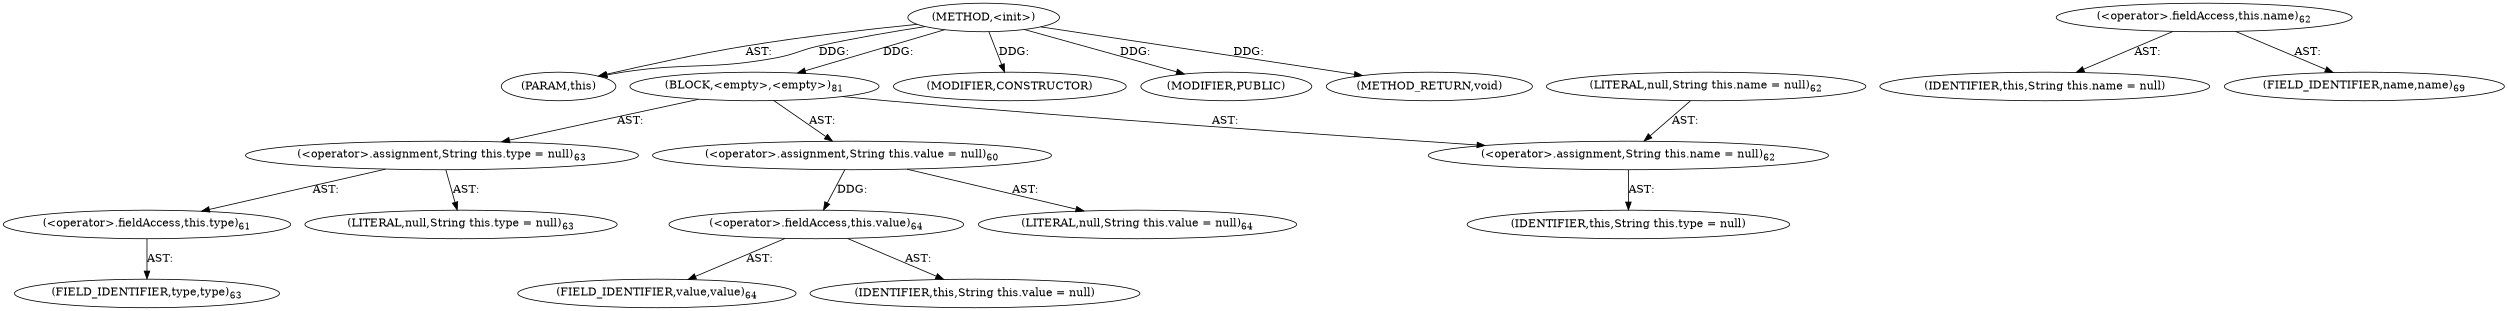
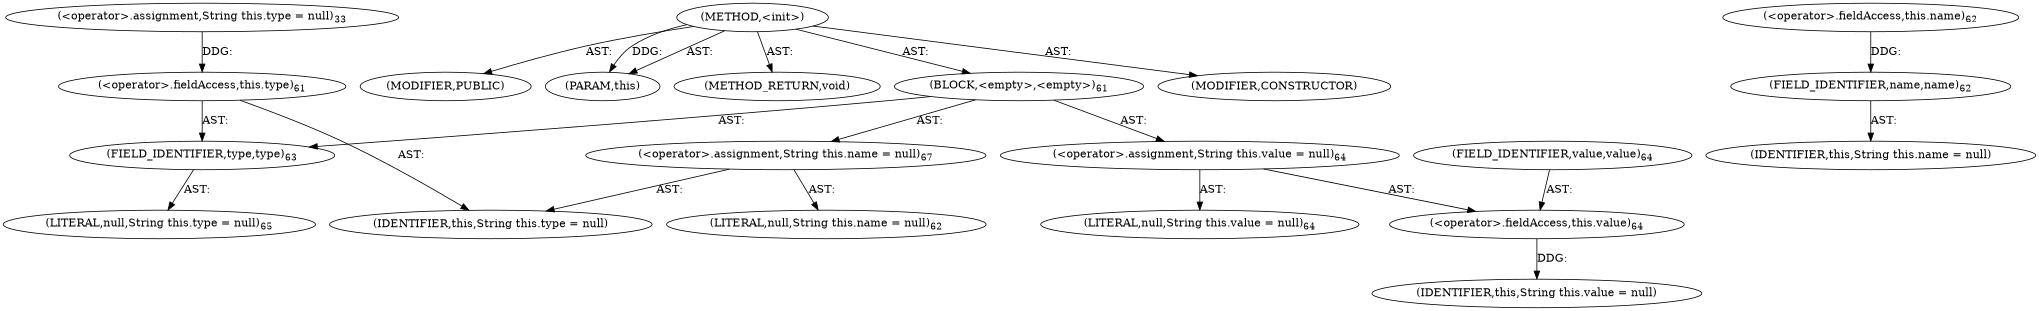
  digraph {
    n1 [label=<(METHOD,&lt;init&gt;)>]
    n2 [label=<(PARAM,this)>]
-   n3 [label=<(BLOCK,&lt;empty&gt;,&lt;empty&gt;)<SUB>81</SUB>>]
+   n3 [label=<(BLOCK,&lt;empty&gt;,&lt;empty&gt;)<SUB>61</SUB>>]
    n4 [label=<(MODIFIER,CONSTRUCTOR)>]
    n5 [label=<(MODIFIER,PUBLIC)>]
    n6 [label=<(METHOD_RETURN,void)>]
-   n7 [label=<(&lt;operator&gt;.assignment,String this.name = null)<SUB>62</SUB>>]
-   n8 [label=<(&lt;operator&gt;.assignment,String this.type = null)<SUB>63</SUB>>]
-   n9 [label=<(&lt;operator&gt;.assignment,String this.value = null)<SUB>60</SUB>>]
+   n7 [label=<(&lt;operator&gt;.assignment,String this.name = null)<SUB>67</SUB>>]
+   n8 [label=<(&lt;operator&gt;.assignment,String this.type = null)<SUB>33</SUB>>]
+   n9 [label=<(&lt;operator&gt;.assignment,String this.value = null)<SUB>64</SUB>>]
    n10 [label=<(LITERAL,null,String this.name = null)<SUB>62</SUB>>]
    n11 [label=<(IDENTIFIER,this,String this.type = null)>]
    n12 [label=<(&lt;operator&gt;.fieldAccess,this.type)<SUB>61</SUB>>]
-   n13 [label=<(LITERAL,null,String this.type = null)<SUB>63</SUB>>]
+   n13 [label=<(LITERAL,null,String this.type = null)<SUB>65</SUB>>]
    n14 [label=<(&lt;operator&gt;.fieldAccess,this.value)<SUB>64</SUB>>]
    n15 [label=<(LITERAL,null,String this.value = null)<SUB>64</SUB>>]
    n16 [label=<(&lt;operator&gt;.fieldAccess,this.name)<SUB>62</SUB>>]
    n17 [label=<(IDENTIFIER,this,String this.name = null)>]
-   n18 [label=<(FIELD_IDENTIFIER,name,name)<SUB>69</SUB>>]
+   n18 [label=<(FIELD_IDENTIFIER,name,name)<SUB>62</SUB>>]
    n19 [label=<(FIELD_IDENTIFIER,type,type)<SUB>63</SUB>>]
    n20 [label=<(IDENTIFIER,this,String this.value = null)>]
    n21 [label=<(FIELD_IDENTIFIER,value,value)<SUB>64</SUB>>]
    n1 -> n2 [label="AST: "]
    n1 -> n2 [label="DDG: "]
-   n1 -> n3 [label="DDG: "]
-   n1 -> n4 [label="DDG: "]
-   n1 -> n5 [label="DDG: "]
-   n1 -> n6 [label="DDG: "]
+   n1 -> n3 [label="AST: "]
+   n1 -> n4 [label="AST: "]
+   n1 -> n5 [label="AST: "]
+   n1 -> n6 [label="AST: "]
    n3 -> n7 [label="AST: "]
-   n3 -> n8 [label="AST: "]
+   n3 -> n19 [label="AST: "]
    n3 -> n9 [label="AST: "]
-   n10 -> n7 [label="AST: "]
+   n7 -> n10 [label="AST: "]
    n7 -> n11 [label="AST: "]
-   n8 -> n12 [label="AST: "]
-   n8 -> n13 [label="AST: "]
-   n9 -> n14 [label="DDG: "]
+   n8 -> n12 [label="DDG: "]
+   n19 -> n13 [label="AST: "]
+   n9 -> n14 [label="AST: "]
    n9 -> n15 [label="AST: "]
+   n12 -> n11 [label="AST: "]
    n12 -> n19 [label="AST: "]
-   n14 -> n20 [label="AST: "]
-   n14 -> n21 [label="AST: "]
-   n16 -> n17 [label="AST: "]
-   n16 -> n18 [label="AST: "]
+   n14 -> n20 [label="DDG: "]
+   n21 -> n14 [label="AST: "]
+   n18 -> n17 [label="AST: "]
+   n16 -> n18 [label="DDG: "]
  }
